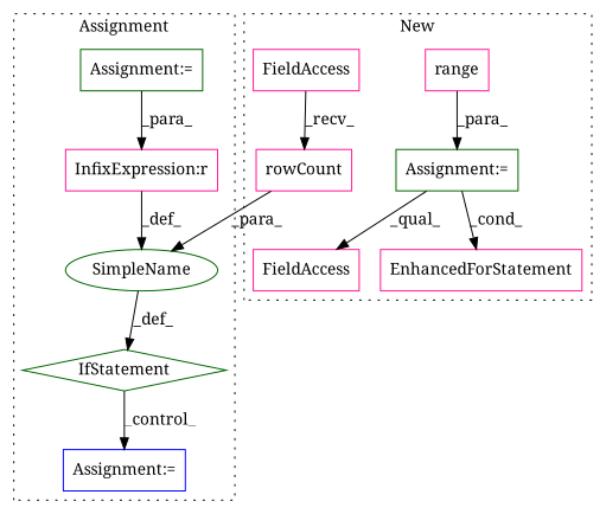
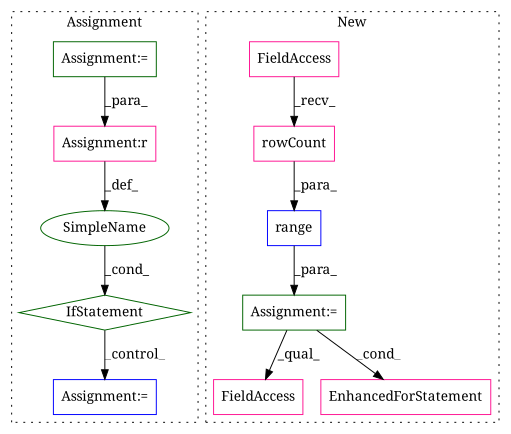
  digraph {
    fontname="Noto Serif"
    node [a=7 color=deeppink fontname="Noto Serif" l=1 s="5577,5672" shape=box]
    edge [fontname="Noto Serif"]
    n1 [a=25 color=darkgreen l="4,2" label=IfStatement s="4290,4325" shape=diamond]
    n2 [color=darkgreen label="Assignment:=" s=4254]
    n3 [color=blue label="Assignment:=" s=4347]
    n4 [a=42 color=darkgreen label=SimpleName shape=ellipse l="" s=""]
-   n5 [a=27 l=3 label="InfixExpression:r" s=4307]
+   n5 [a=27 l=3 label="Assignment:r" s=4307]
    n6 [a=32 l=10 label=rowCount s=5661]
    n7 [a=22 l=16 label=FieldAccess s=5644]
    n8 [color=darkgreen l="53,2" label="Assignment:="]
    n9 [a=22 l=7 label=FieldAccess s=5815]
    n10 [a=70 l="53,2" label=EnhancedForStatement]
-   n11 [a=32 l="6,1" label=range s="5638,5671"]
+   n11 [a=32 color=blue l="6,1" label=range s="5638,5671"]
    subgraph cluster_1 {
      label=Assignment
      style=dotted
      n1
      n2
      n3
      n4
      n5
    }
    subgraph cluster_2 {
      label=New
      style=dotted
      n6
      n7
      n8
      n9
      n10
      n11
    }
    n1 -> n3 [label=_control_]
    n2 -> n5 [label=_para_]
-   n4 -> n1 [label=_def_]
+   n4 -> n1 [label=_cond_]
    n5 -> n4 [label=_def_]
-   n6 -> n4 [label=_para_]
+   n6 -> n11 [label=_para_]
    n7 -> n6 [label=_recv_]
    n8 -> n9 [label=_qual_]
    n8 -> n10 [label=_cond_]
    n11 -> n8 [label=_para_]
  }
